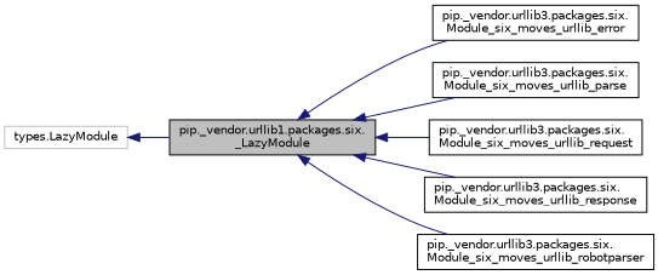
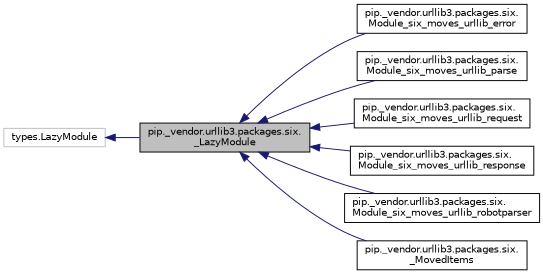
  digraph {
    rankdir=LR
    node [color=black fillcolor=white fontname=Helvetica fontsize=10 shape=record style=filled]
    edge [color=midnightblue dir=back fontname=Helvetica fontsize=10 labelfontname=Helvetica labelfontsize=10 style=solid]
-   n1 [fillcolor=grey75 fontcolor=black height=0.2 label="pip._vendor.urllib1.packages.six.\l_LazyModule" width=0.4]
+   n1 [fillcolor=grey75 fontcolor=black height=0.2 label="pip._vendor.urllib3.packages.six.\l_LazyModule" width=0.4]
    n2 [height=0.2 label="pip._vendor.urllib3.packages.six.\lModule_six_moves_urllib_error" width=0.4]
    n3 [height=0.2 label="pip._vendor.urllib3.packages.six.\lModule_six_moves_urllib_parse" width=0.4]
    n4 [height=0.2 label="pip._vendor.urllib3.packages.six.\lModule_six_moves_urllib_request" width=0.4]
    n5 [height=0.2 label="pip._vendor.urllib3.packages.six.\lModule_six_moves_urllib_response" width=0.4]
    n6 [height=0.2 label="pip._vendor.urllib3.packages.six.\lModule_six_moves_urllib_robotparser" width=0.4]
+   n7 [height=0.2 label="pip._vendor.urllib3.packages.six.\l_MovedItems" width=0.4]
    n8 [color=grey75 height=0.2 label="types.LazyModule" width=0.4]
    n1 -> n2
    n1 -> n3
    n1 -> n4
    n1 -> n5
    n1 -> n6
+   n1 -> n7
    n8 -> n1
  }
